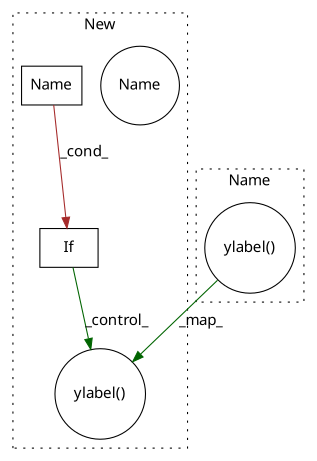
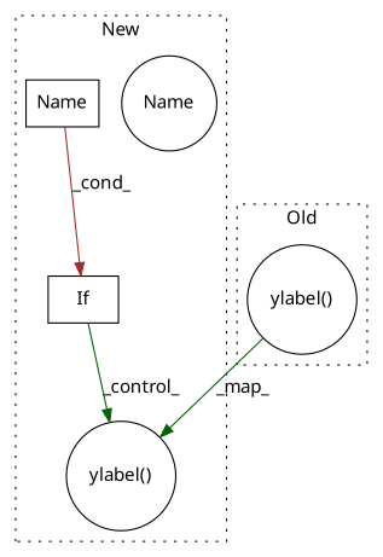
  digraph {
    fontname="Noto Sans"
    node [a=75 l="11,1" s=3377 shape=circle fontname="Noto Sans"]
    edge [color=darkgreen fontname="Noto Sans"]
    n1 [label="ylabel()" s="3821,3844"]
    n2 [a=96 l=3 label=If s=3374 shape=box]
    n3 [a=87 l=15 label=Name]
    n4 [a=87 l=15 label=Name shape=box]
    n5 [label="ylabel()" s="3725,3748"]
    subgraph cluster_1 {
      label=New
      style=dotted
      n1
      n2
      n3
      n4
    }
    subgraph cluster_2 {
-     label=Name
+     label=Old
      style=dotted
      n5
    }
    n2 -> n1 [label=_control_]
    n4 -> n2 [label=_cond_ color=brown]
    n5 -> n1 [label=_map_]
  }
